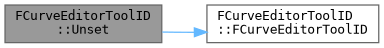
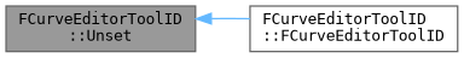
  digraph {
    rankdir=LR
    fontname="DejaVu Sans Mono"
    node [fontname="DejaVu Sans Mono" fontsize=10 shape=box style=filled]
    n1 [color=gray40 fillcolor=grey60 fontcolor=black height=0.2 label="FCurveEditorToolID\l::Unset" width=0.4]
    n2 [color=grey40 fillcolor=white height=0.2 label="FCurveEditorToolID\l::FCurveEditorToolID" width=0.4]
-   n1 -> n2 [color=steelblue1 fontname="DejaVu Sans Mono" fontsize=10 labelfontname=Helvetica labelfontsize=10 style=solid]
+   n2 -> n1 [color=steelblue1 fontname="DejaVu Sans Mono" fontsize=10 labelfontname=Helvetica labelfontsize=10 style=solid]
  }
